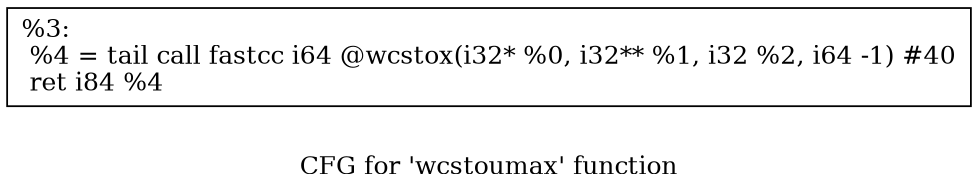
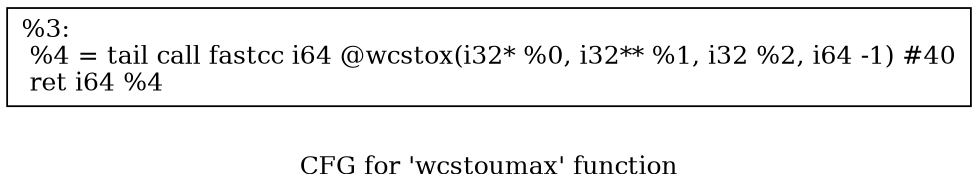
  digraph {
    label="CFG for 'wcstoumax' function"
    fontname="DejaVu Serif"
-   n1 [label="{%3:\l  %4 = tail call fastcc i64 @wcstox(i32* %0, i32** %1, i32 %2, i64 -1) #40\l  ret i84 %4\l}" shape=record fontname="DejaVu Serif"]
+   n1 [label="{%3:\l  %4 = tail call fastcc i64 @wcstox(i32* %0, i32** %1, i32 %2, i64 -1) #40\l  ret i64 %4\l}" shape=record fontname="DejaVu Serif"]
  }
